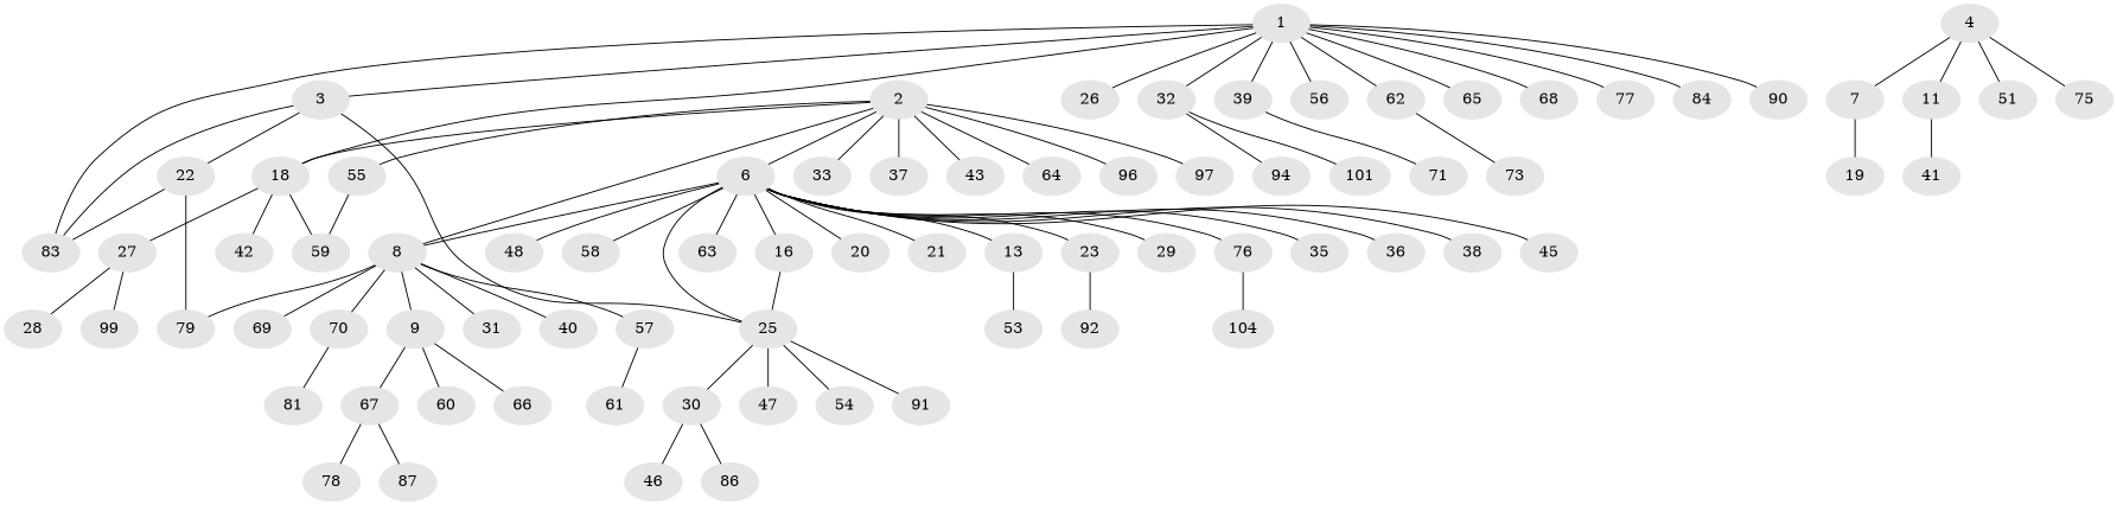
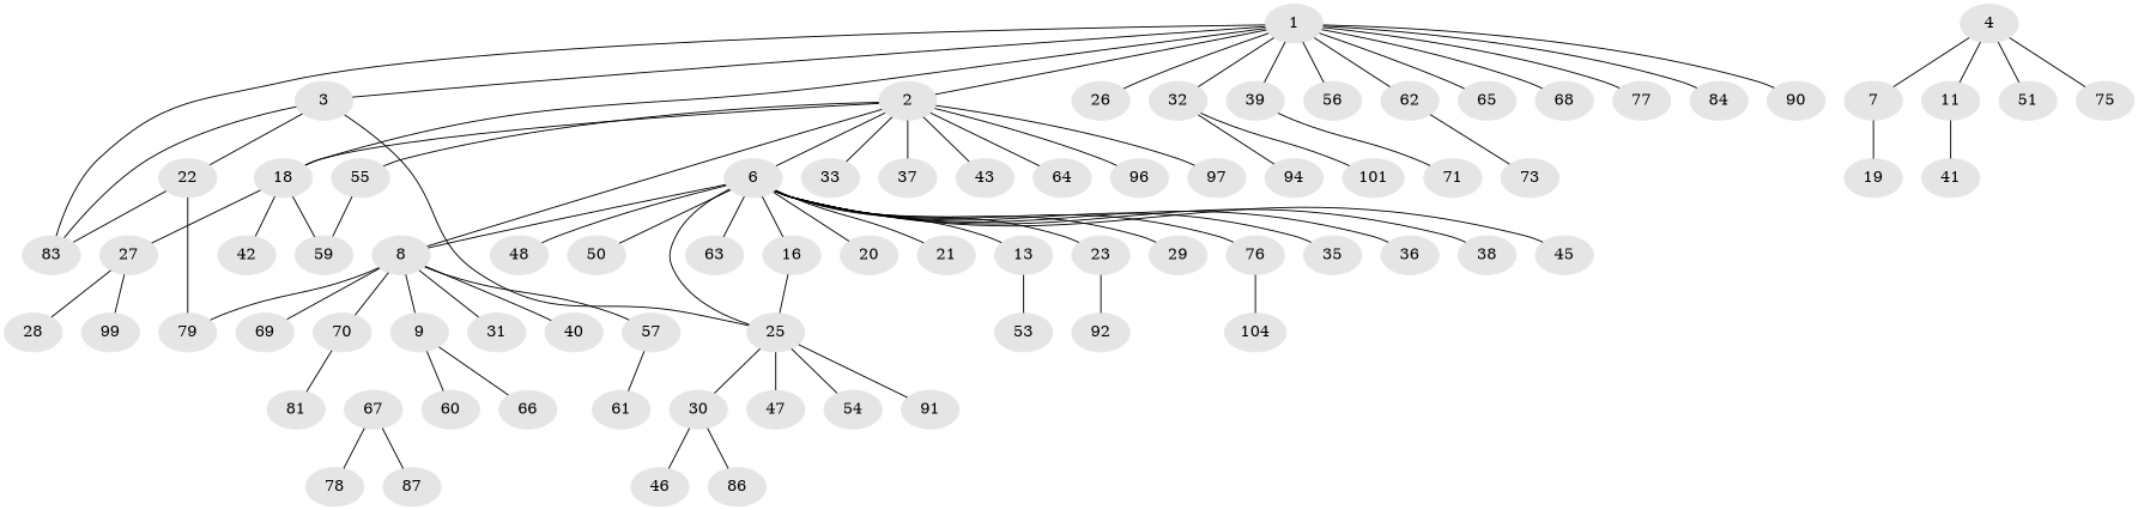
  graph {
    node [color=gray90 style=filled]
    1 [super="+34"]
    2 [super="+17"]
    3 [super="+49"]
    18 [super="+88"]
    26
    32 [super="+52"]
    39
    56
    62
    65
    68
    77 [super="+89"]
    84
    90
    83
    6 [super="+10"]
    8 [super="+74"]
    33
    37
    43
    55
    64
    96
    97
    25 [super="+103"]
    22 [super="+24"]
    27 [super="+102"]
    42
    59
    30 [super="+44"]
    47
    54
    91 [super="+93"]
    94
    101
    71
    73
    4 [super="+5"]
    7 [super="+12"]
    11 [super="+14"]
    51
    75
    13 [super="+15"]
    16 [super="+80"]
    20 [super="+98"]
    21
    23
    29
    35
    36
    38
    45
    48 [super="+85"]
-   50 [label=58]
+   50
    63
    76
    9 [super="+100"]
    31
    40
    57 [super="+58"]
    69
    70
    79
    19
    41 [super="+95"]
    53
    92
    104
    60
    66 [super="+82"]
    67 [super="+72"]
    61
    81
    78
    87
    28
    99
    46
    86
+   1 -- 2
    1 -- 3
    1 -- 18
    1 -- 26
    1 -- 32
    1 -- 39
    1 -- 56
    1 -- 62
    1 -- 65
    1 -- 68
    1 -- 77
    1 -- 84
    1 -- 90
    1 -- 83
    2 -- 18
    2 -- 6
    2 -- 8
    2 -- 33
    2 -- 37
    2 -- 43
    2 -- 55
    2 -- 64
    2 -- 96
    2 -- 97
    3 -- 83
    3 -- 25
    3 -- 22
    18 -- 27
    18 -- 42
    18 -- 59
    32 -- 94
    32 -- 101
    39 -- 71
    62 -- 73
    6 -- 8
    6 -- 25
    6 -- 13
    6 -- 16
    6 -- 20
    6 -- 21
    6 -- 23
    6 -- 29
    6 -- 35
    6 -- 36
    6 -- 38
    6 -- 45
    6 -- 48
    6 -- 50
    6 -- 63
    6 -- 76
    8 -- 9
    8 -- 31
    8 -- 40
    8 -- 57
    8 -- 69
    8 -- 70
    8 -- 79
    55 -- 59
    25 -- 30
    25 -- 47
    25 -- 54
    25 -- 91
    22 -- 83
    22 -- 79
    27 -- 28
    27 -- 99
    30 -- 46
    30 -- 86
    4 -- 7
    4 -- 11
    4 -- 51
    4 -- 75
    7 -- 19
    11 -- 41
    13 -- 53
    16 -- 25
    23 -- 92
    76 -- 104
    9 -- 60
    9 -- 66
-   9 -- 67
    57 -- 61
    70 -- 81
    67 -- 78
    67 -- 87
  }
